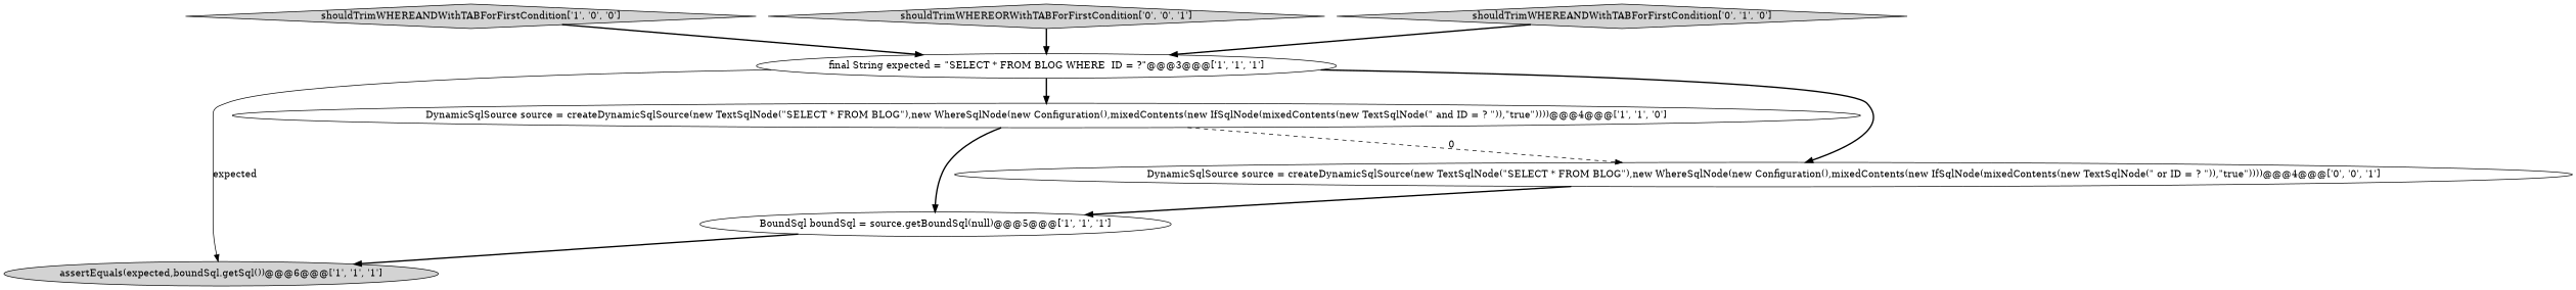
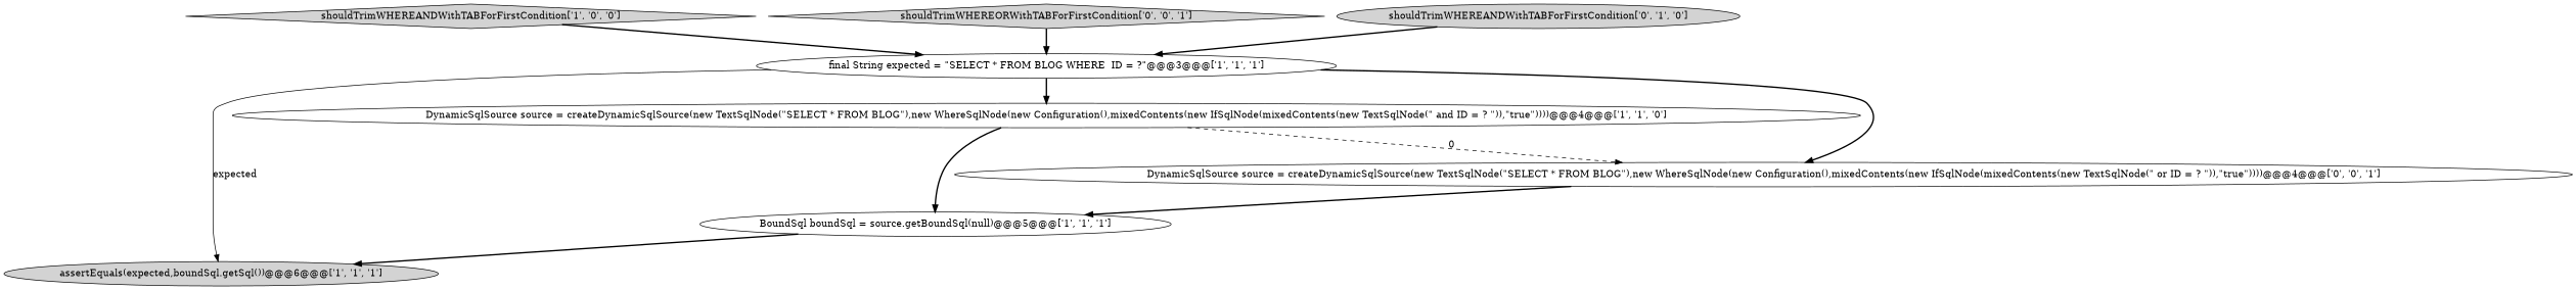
  digraph {
    node [fillcolor=white shape=ellipse style=filled]
    edge [style=bold]
    n1 [label="DynamicSqlSource source = createDynamicSqlSource(new TextSqlNode(\"SELECT * FROM BLOG\"),new WhereSqlNode(new Configuration(),mixedContents(new IfSqlNode(mixedContents(new TextSqlNode(\" or ID = ? \")),\"true\"))))@@@4@@@['0', '0', '1']"]
    n2 [label="BoundSql boundSql = source.getBoundSql(null)@@@5@@@['1', '1', '1']"]
    n3 [fillcolor=lightgray label="shouldTrimWHEREANDWithTABForFirstCondition['1', '0', '0']" shape=diamond]
    n4 [label="final String expected = \"SELECT * FROM BLOG WHERE  ID = ?\"@@@3@@@['1', '1', '1']"]
    n5 [fillcolor=lightgray label="assertEquals(expected,boundSql.getSql())@@@6@@@['1', '1', '1']"]
    n6 [label="DynamicSqlSource source = createDynamicSqlSource(new TextSqlNode(\"SELECT * FROM BLOG\"),new WhereSqlNode(new Configuration(),mixedContents(new IfSqlNode(mixedContents(new TextSqlNode(\" and ID = ? \")),\"true\"))))@@@4@@@['1', '1', '0']"]
    n7 [fillcolor=lightgray label="shouldTrimWHEREORWithTABForFirstCondition['0', '0', '1']" shape=diamond]
-   n8 [fillcolor=lightgray label="shouldTrimWHEREANDWithTABForFirstCondition['0', '1', '0']" shape=diamond]
+   n8 [fillcolor=lightgray label="shouldTrimWHEREANDWithTABForFirstCondition['0', '1', '0']"]
    n1 -> n2
    n2 -> n5
    n3 -> n4
    n4 -> n1
    n4 -> n5 [label=expected style=solid]
    n4 -> n6
    n6 -> n1 [label=0 style=dashed]
    n6 -> n2
    n7 -> n4
    n8 -> n4
  }
